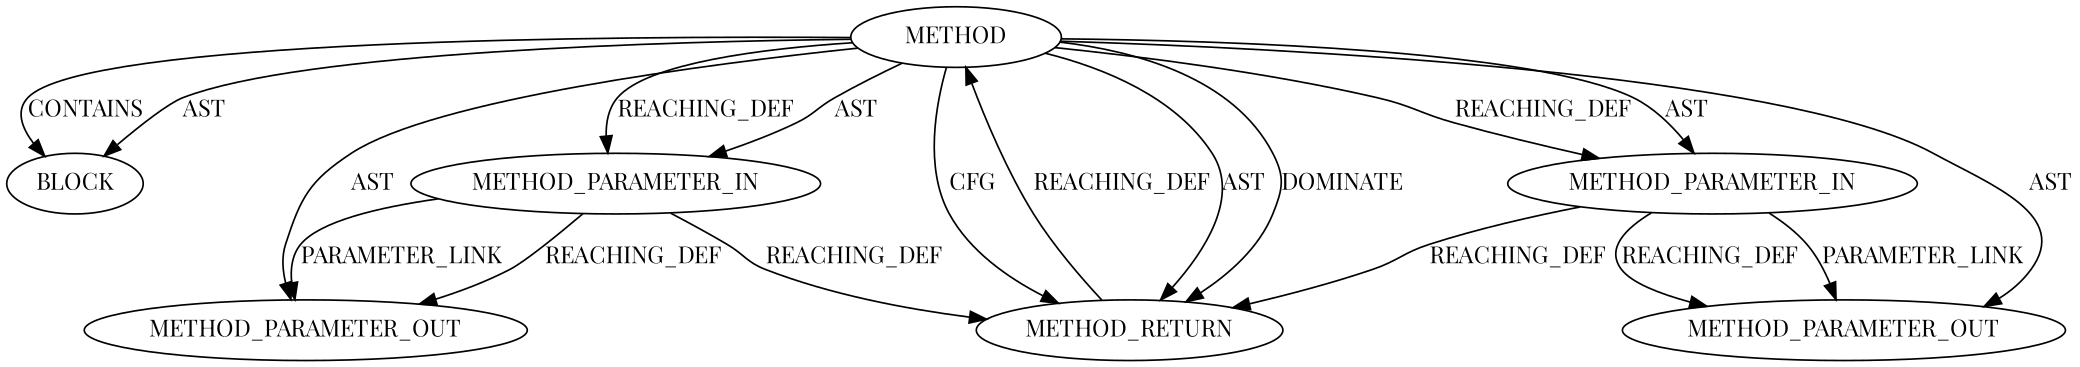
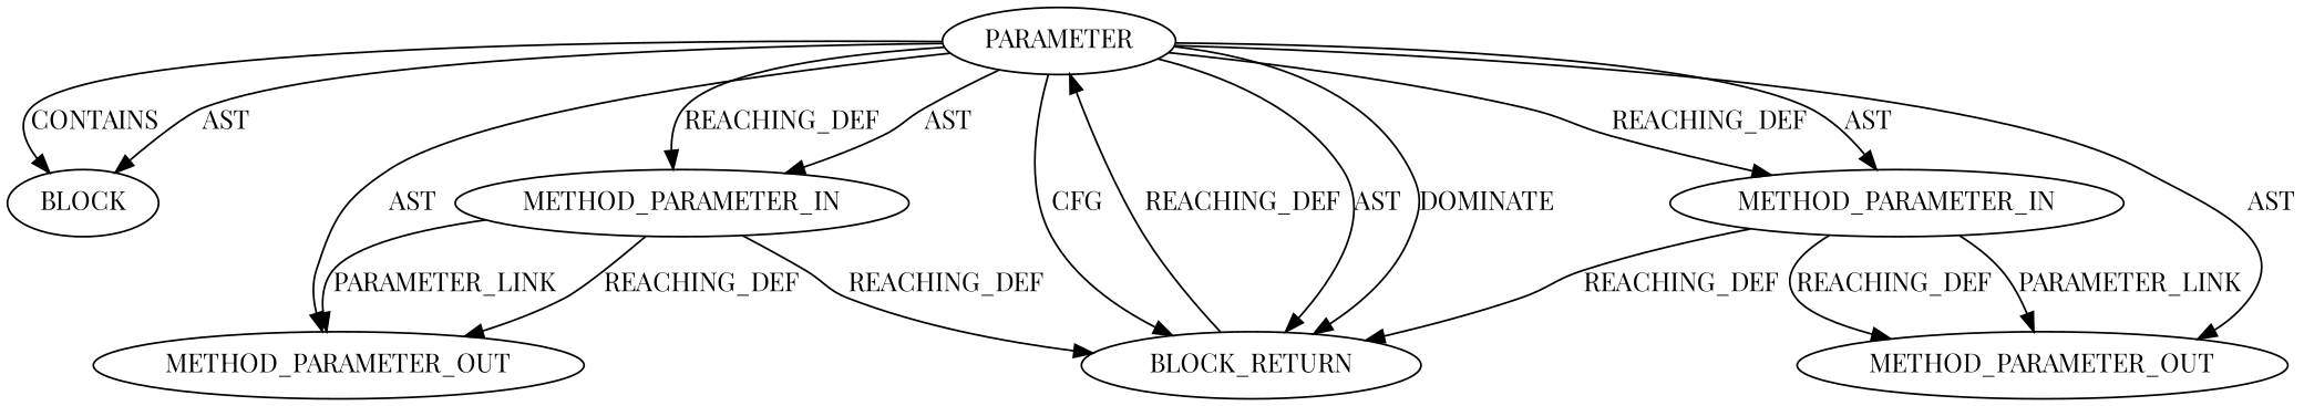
  digraph {
    fontname="Playfair Display"
    node [CODE="<empty>" ORDER=1 TYPE_FULL_NAME=ANY fontname="Playfair Display" EVALUATION_STRATEGY=BY_VALUE IS_VARIADIC=false]
    edge [fontname="Playfair Display"]
    n1 [ARGUMENT_INDEX=1 label=BLOCK EVALUATION_STRATEGY="" IS_VARIADIC=""]
    n2 [CODE=p2 INDEX=2 NAME=p2 ORDER=2 label=METHOD_PARAMETER_IN]
-   n3 [CODE=RET ORDER=2 label=METHOD_RETURN IS_VARIADIC=""]
+   n3 [CODE=RET ORDER=2 label=BLOCK_RETURN IS_VARIADIC=""]
    n4 [CODE=p2 INDEX=2 NAME=p2 ORDER=2 label=METHOD_PARAMETER_OUT]
-   n5 [AST_PARENT_FULL_NAME="<global>" AST_PARENT_TYPE=NAMESPACE_BLOCK FILENAME="<empty>" FULL_NAME=BIO_get_mem_data IS_EXTERNAL=true NAME=BIO_get_mem_data ORDER=0 label=METHOD TYPE_FULL_NAME="" EVALUATION_STRATEGY="" IS_VARIADIC=""]
+   n5 [AST_PARENT_FULL_NAME="<global>" AST_PARENT_TYPE=NAMESPACE_BLOCK FILENAME="<empty>" FULL_NAME=BIO_get_mem_data IS_EXTERNAL=true NAME=BIO_get_mem_data ORDER=0 label=PARAMETER TYPE_FULL_NAME="" EVALUATION_STRATEGY="" IS_VARIADIC=""]
    n6 [CODE=p1 INDEX=1 NAME=p1 label=METHOD_PARAMETER_OUT]
    n7 [CODE=p1 INDEX=1 NAME=p1 label=METHOD_PARAMETER_IN]
    n2 -> n3 [VARIABLE=p2 label=REACHING_DEF]
    n2 -> n4 [VARIABLE=p2 label=REACHING_DEF]
    n2 -> n4 [label=PARAMETER_LINK]
    n3 -> n5 [label=REACHING_DEF]
    n5 -> n1 [label=CONTAINS]
    n5 -> n1 [label=AST]
    n5 -> n2 [label=REACHING_DEF]
    n5 -> n2 [label=AST]
    n5 -> n3 [label=AST]
    n5 -> n3 [label=DOMINATE]
    n5 -> n3 [label=CFG]
    n5 -> n4 [label=AST]
    n5 -> n6 [label=AST]
    n5 -> n7 [label=REACHING_DEF]
    n5 -> n7 [label=AST]
    n7 -> n3 [VARIABLE=p1 label=REACHING_DEF]
    n7 -> n6 [label=PARAMETER_LINK]
    n7 -> n6 [VARIABLE=p1 label=REACHING_DEF]
  }
